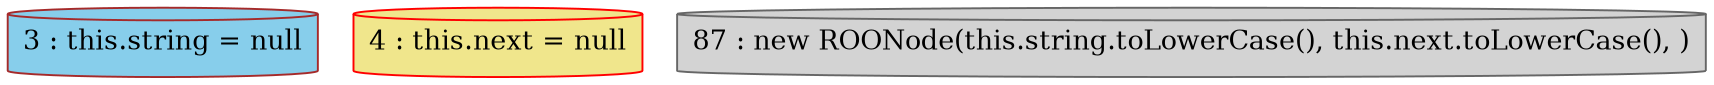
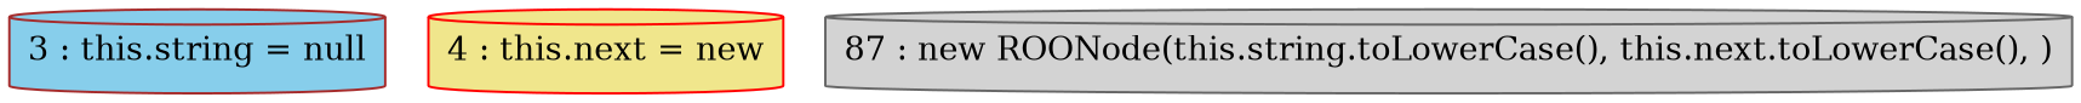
  digraph {
    node [style=filled shape=cylinder]
    "3 : this.string = null" [fillcolor=skyblue color=brown]
-   "4 : this.next = null" [fillcolor=khaki color=red]
+   "4 : this.next = null" [fillcolor=khaki color=red label="4 : this.next = new"]
    "87 : new ROONode(this.string.toLowerCase(), this.next.toLowerCase(), )" [fillcolor=lightgrey color=gray40]
  }
